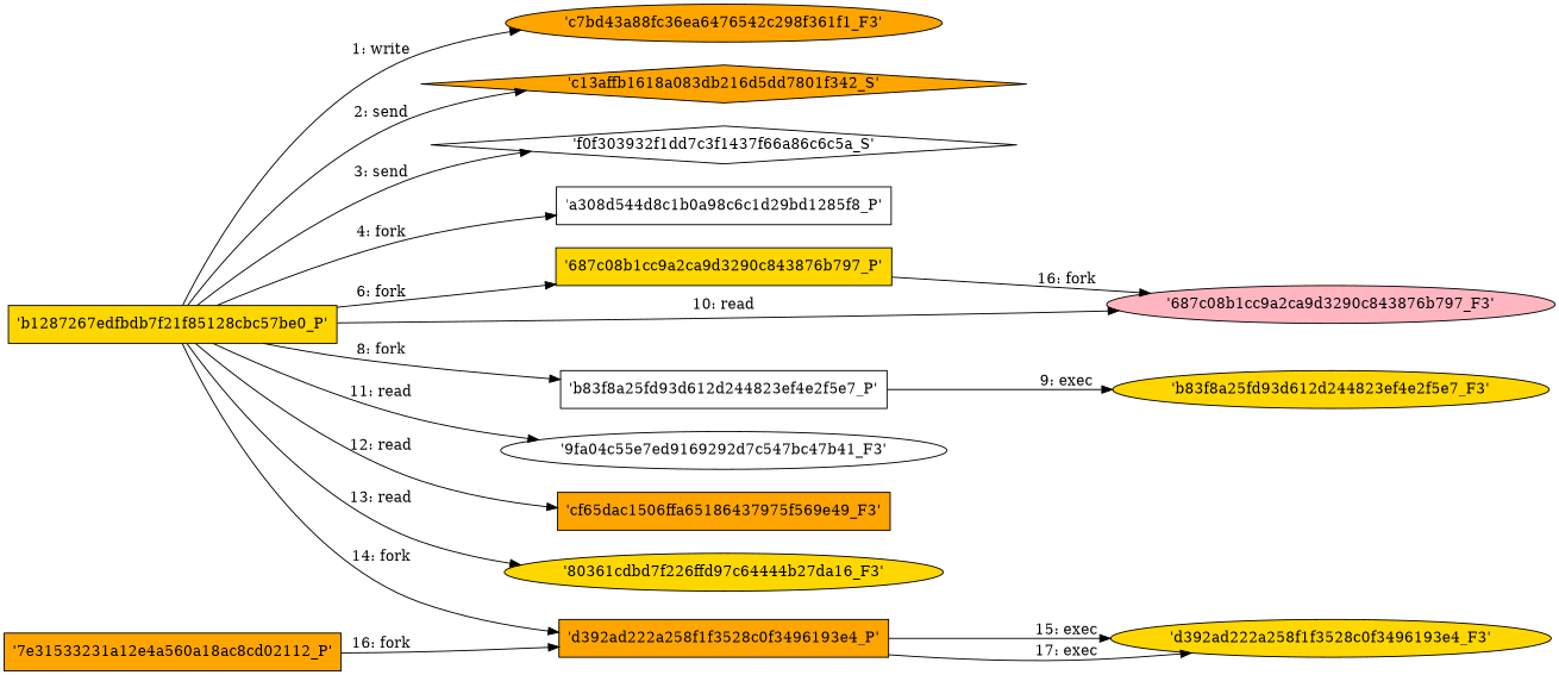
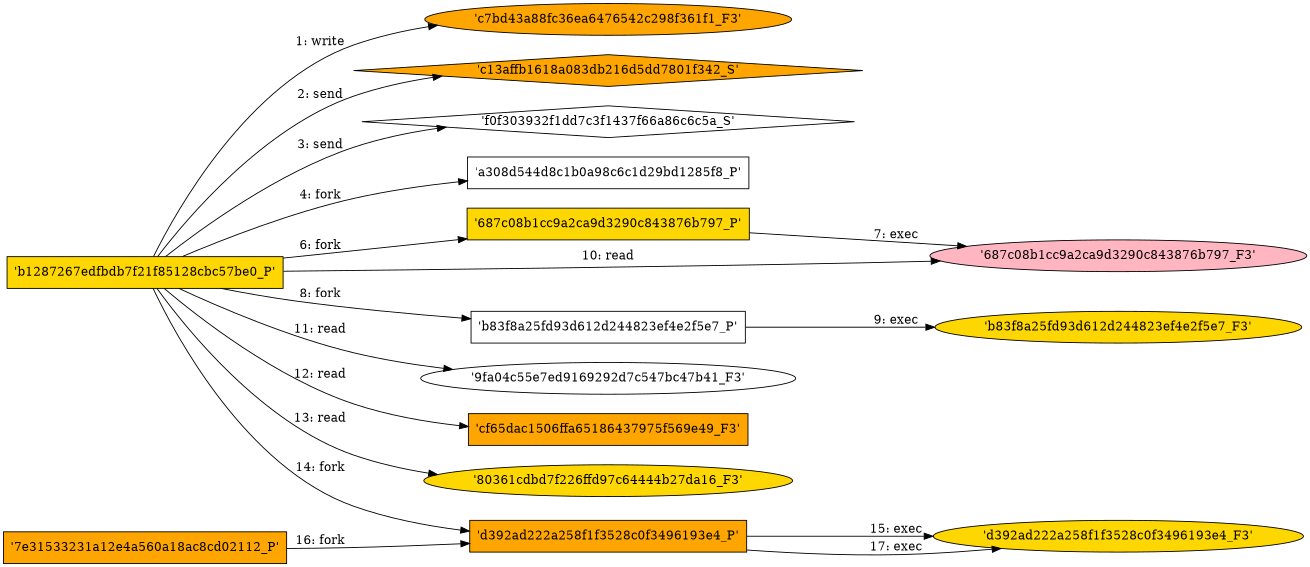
  digraph {
    engine=neato
    fixedsize=false
    fontsize=10
    nodesep=0.3
    rankdir=LR
    ranksep=0
    splines=true
    node [fillcolor=orange node_type=Process shape=box style=filled]
    "'c7bd43a88fc36ea6476542c298f361f1_F3'" [node_type=file shape=ellipse]
    "'b1287267edfbdb7f21f85128cbc57be0_P'" [fillcolor=gold]
    "'c13affb1618a083db216d5dd7801f342_S'" [node_type=Socket shape=diamond]
    "'f0f303932f1dd7c3f1437f66a86c6c5a_S'" [fillcolor=white node_type=Socket shape=diamond]
    "'a308d544d8c1b0a98c6c1d29bd1285f8_P'" [fillcolor=white]
    "'687c08b1cc9a2ca9d3290c843876b797_P'" [fillcolor=gold]
    "'687c08b1cc9a2ca9d3290c843876b797_F3'" [fillcolor=lightpink node_type=file shape=ellipse]
    "'b83f8a25fd93d612d244823ef4e2f5e7_P'" [fillcolor=white]
    "'9fa04c55e7ed9169292d7c547bc47b41_F3'" [fillcolor=white node_type=file shape=ellipse]
    "'cf65dac1506ffa65186437975f569e49_F3'" [node_type=file]
    "'80361cdbd7f226ffd97c64444b27da16_F3'" [fillcolor=gold node_type=file shape=ellipse]
    "'d392ad222a258f1f3528c0f3496193e4_P'"
    "'b83f8a25fd93d612d244823ef4e2f5e7_F3'" [fillcolor=gold node_type=File shape=ellipse]
    "'d392ad222a258f1f3528c0f3496193e4_F3'" [fillcolor=gold node_type=File shape=ellipse]
    "'7e31533231a12e4a560a18ac8cd02112_P'"
    "'b1287267edfbdb7f21f85128cbc57be0_P'" -> "'c7bd43a88fc36ea6476542c298f361f1_F3'" [label="1: write"]
    "'b1287267edfbdb7f21f85128cbc57be0_P'" -> "'c13affb1618a083db216d5dd7801f342_S'" [label="2: send"]
    "'b1287267edfbdb7f21f85128cbc57be0_P'" -> "'f0f303932f1dd7c3f1437f66a86c6c5a_S'" [label="3: send"]
    "'b1287267edfbdb7f21f85128cbc57be0_P'" -> "'a308d544d8c1b0a98c6c1d29bd1285f8_P'" [label="4: fork"]
    "'b1287267edfbdb7f21f85128cbc57be0_P'" -> "'687c08b1cc9a2ca9d3290c843876b797_P'" [label="6: fork"]
    "'b1287267edfbdb7f21f85128cbc57be0_P'" -> "'687c08b1cc9a2ca9d3290c843876b797_F3'" [label="10: read"]
    "'b1287267edfbdb7f21f85128cbc57be0_P'" -> "'b83f8a25fd93d612d244823ef4e2f5e7_P'" [label="8: fork"]
    "'b1287267edfbdb7f21f85128cbc57be0_P'" -> "'9fa04c55e7ed9169292d7c547bc47b41_F3'" [label="11: read"]
    "'b1287267edfbdb7f21f85128cbc57be0_P'" -> "'cf65dac1506ffa65186437975f569e49_F3'" [label="12: read"]
    "'b1287267edfbdb7f21f85128cbc57be0_P'" -> "'80361cdbd7f226ffd97c64444b27da16_F3'" [label="13: read"]
    "'b1287267edfbdb7f21f85128cbc57be0_P'" -> "'d392ad222a258f1f3528c0f3496193e4_P'" [label="14: fork"]
-   "'687c08b1cc9a2ca9d3290c843876b797_P'" -> "'687c08b1cc9a2ca9d3290c843876b797_F3'" [label="16: fork"]
+   "'687c08b1cc9a2ca9d3290c843876b797_P'" -> "'687c08b1cc9a2ca9d3290c843876b797_F3'" [label="7: exec"]
    "'b83f8a25fd93d612d244823ef4e2f5e7_P'" -> "'b83f8a25fd93d612d244823ef4e2f5e7_F3'" [label="9: exec"]
    "'d392ad222a258f1f3528c0f3496193e4_P'" -> "'d392ad222a258f1f3528c0f3496193e4_F3'" [label="15: exec"]
    "'d392ad222a258f1f3528c0f3496193e4_P'" -> "'d392ad222a258f1f3528c0f3496193e4_F3'" [label="17: exec"]
    "'7e31533231a12e4a560a18ac8cd02112_P'" -> "'d392ad222a258f1f3528c0f3496193e4_P'" [label="16: fork"]
  }
